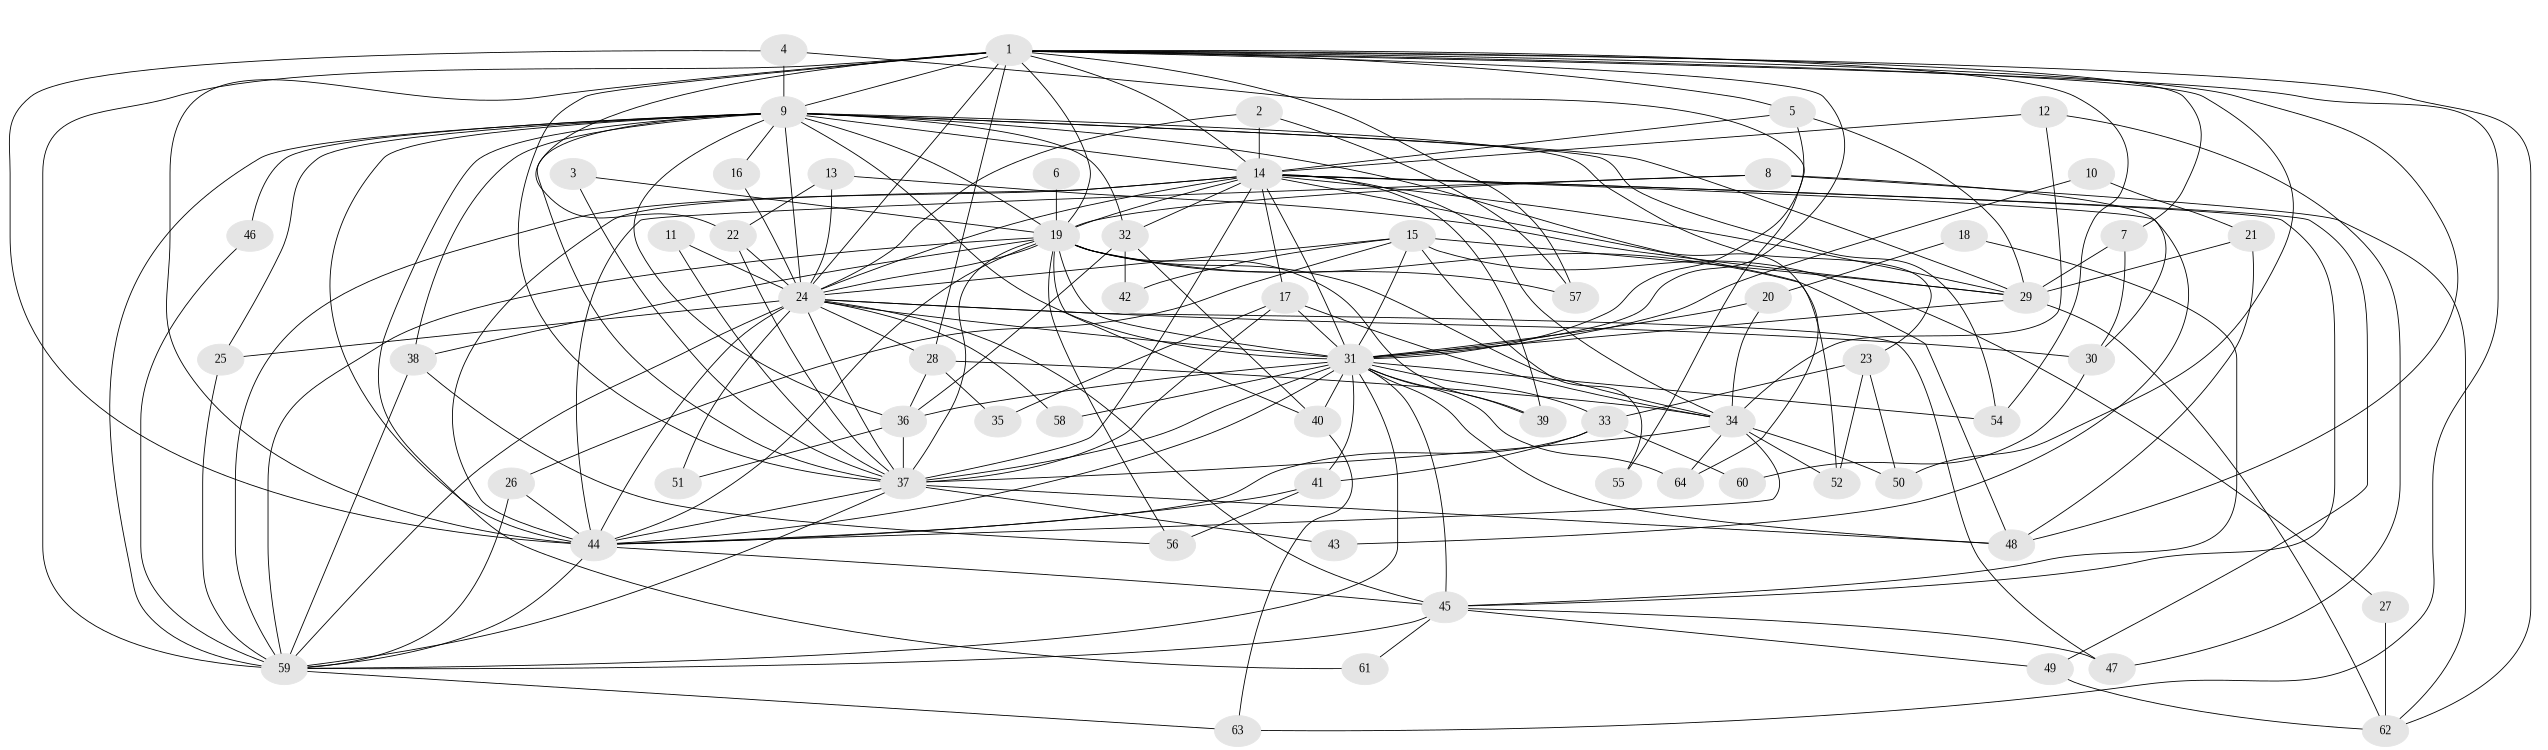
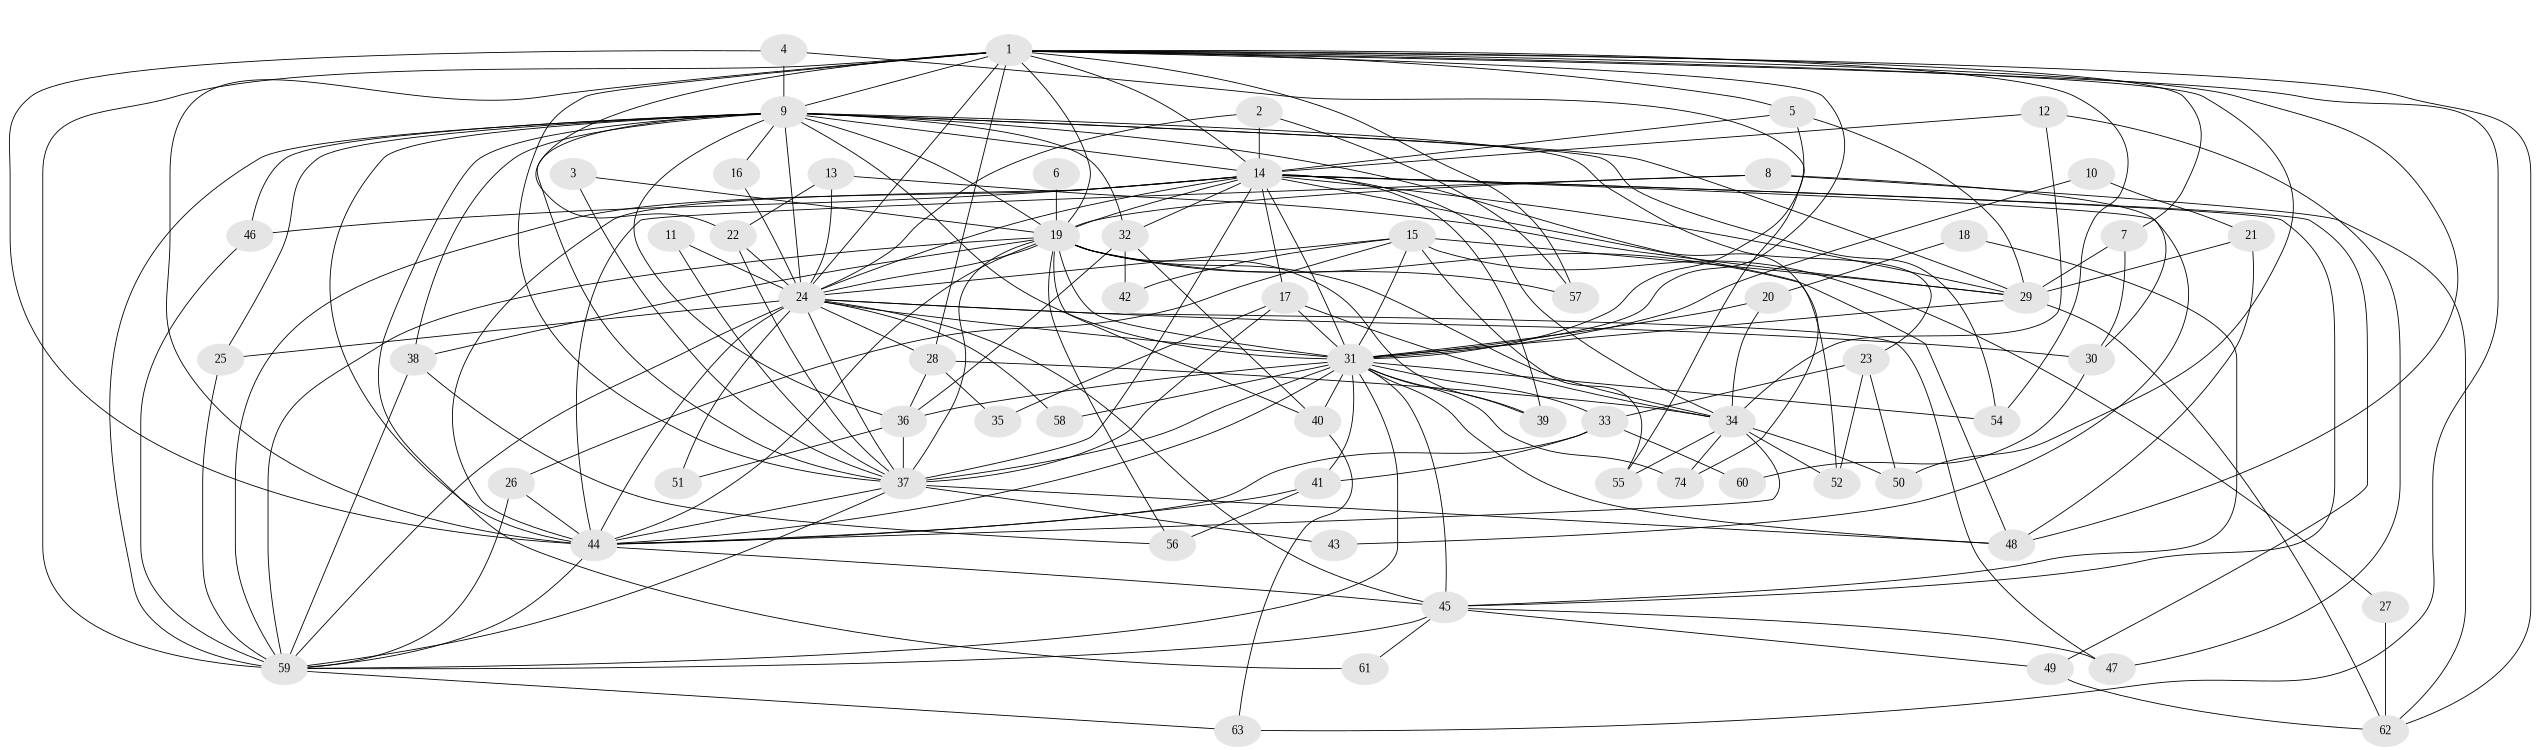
  graph {
    fontname="Liberation Serif"
    node [color=gray90 fontname="Liberation Serif" style=filled]
    edge [fontname="Liberation Serif" weight=1.0]
    1
    5
    7
    9
    14
    19
    22
    24
    28
    31
    37
    44
    48
    50
    54
    57
    59
    62
    63
    29
    30
    16
    23
    25
    32
    36
    38
    46
    61
-   64
+   64 [label=74]
    34
    17
    39
    43
    45
    49
    52
    40
    56
    47
    51
    58
    35
    33
    41
    2
    3
    4
    55
    6
    60
    8
    42
    10
    21
    11
    12
    13
    15
    26
    27
    18
    20
    1 -- 5
    1 -- 7
    1 -- 9 [weight=3.0]
    1 -- 14 [weight=2.0]
    1 -- 19 [weight=2.0]
    1 -- 22
    1 -- 24 [weight=2.0]
    1 -- 28
    1 -- 31 [weight=2.0]
    1 -- 37 [weight=3.0]
    1 -- 44 [weight=3.0]
    1 -- 48
    1 -- 50 [weight=2.0]
    1 -- 54
    1 -- 57
    1 -- 59 [weight=3.0]
    1 -- 62
    1 -- 63
    5 -- 14
    5 -- 31
    5 -- 29
    7 -- 29
    7 -- 30
    9 -- 14
    9 -- 19
    9 -- 24 [weight=2.0]
    9 -- 31
    9 -- 37
    9 -- 44
    9 -- 54 [weight=2.0]
    9 -- 59
    9 -- 29
    9 -- 16
    9 -- 23
    9 -- 25
    9 -- 32
    9 -- 36
    9 -- 38
    9 -- 46 [weight=3.0]
    9 -- 61
    9 -- 64
    14 -- 19
    14 -- 24 [weight=2.0]
    14 -- 31
    14 -- 37
    14 -- 44
    14 -- 59 [weight=2.0]
    14 -- 29
    14 -- 32
+   14 -- 46
    14 -- 34 [weight=2.0]
    14 -- 17
    14 -- 39
    14 -- 43
    14 -- 45
    14 -- 49
    14 -- 52
    19 -- 24
    19 -- 31 [weight=2.0]
    19 -- 37 [weight=2.0]
    19 -- 44
    19 -- 48
    19 -- 57
    19 -- 59
    19 -- 38
    19 -- 34
    19 -- 39
    19 -- 40
    19 -- 56
    22 -- 24
    22 -- 37
    24 -- 28
    24 -- 31
    24 -- 37
    24 -- 44
    24 -- 59
    24 -- 30
    24 -- 25
    24 -- 45
    24 -- 47
    24 -- 51
    24 -- 58
    28 -- 36
    28 -- 34
    28 -- 35
    31 -- 37 [weight=2.0]
    31 -- 44
    31 -- 48
    31 -- 54
    31 -- 59
    31 -- 36 [weight=2.0]
    31 -- 64
    31 -- 39
    31 -- 45
    31 -- 40
    31 -- 58
    31 -- 33
    31 -- 41
    37 -- 44
    37 -- 48
    37 -- 59 [weight=2.0]
    37 -- 43
    44 -- 59
    44 -- 45
    59 -- 63
    29 -- 31
    29 -- 62
    30 -- 60
    16 -- 24
    23 -- 50
    23 -- 52
    23 -- 33
    25 -- 59
    32 -- 36
    32 -- 40
    32 -- 42
    36 -- 37 [weight=2.0]
    36 -- 51
    38 -- 59
    38 -- 56
    46 -- 59
    34 -- 44
    34 -- 50
    34 -- 64
    34 -- 52
-   34 -- 37
+   34 -- 55
    17 -- 31
    17 -- 37 [weight=2.0]
    17 -- 34
    17 -- 35
    45 -- 59
    45 -- 61
    45 -- 49
    45 -- 47
    49 -- 62
    40 -- 63
    33 -- 44
    33 -- 41
    33 -- 60
    41 -- 44
    41 -- 56
    2 -- 14
    2 -- 24
    2 -- 57
    3 -- 19
    3 -- 37
    4 -- 9
    4 -- 44
    4 -- 55
    6 -- 19
    8 -- 19
    8 -- 44
    8 -- 62
    8 -- 30
    10 -- 31
    10 -- 21
    21 -- 48
    21 -- 29
    11 -- 24
    11 -- 37
    12 -- 14
    12 -- 34
    12 -- 47
    13 -- 22
    13 -- 24
    13 -- 29
    15 -- 24
    15 -- 31
    15 -- 29
    15 -- 55
    15 -- 42
    15 -- 26
    15 -- 27
    26 -- 44 [weight=2.0]
    26 -- 59
    27 -- 62
    18 -- 45
    18 -- 20
    20 -- 31 [weight=2.0]
    20 -- 34
  }
